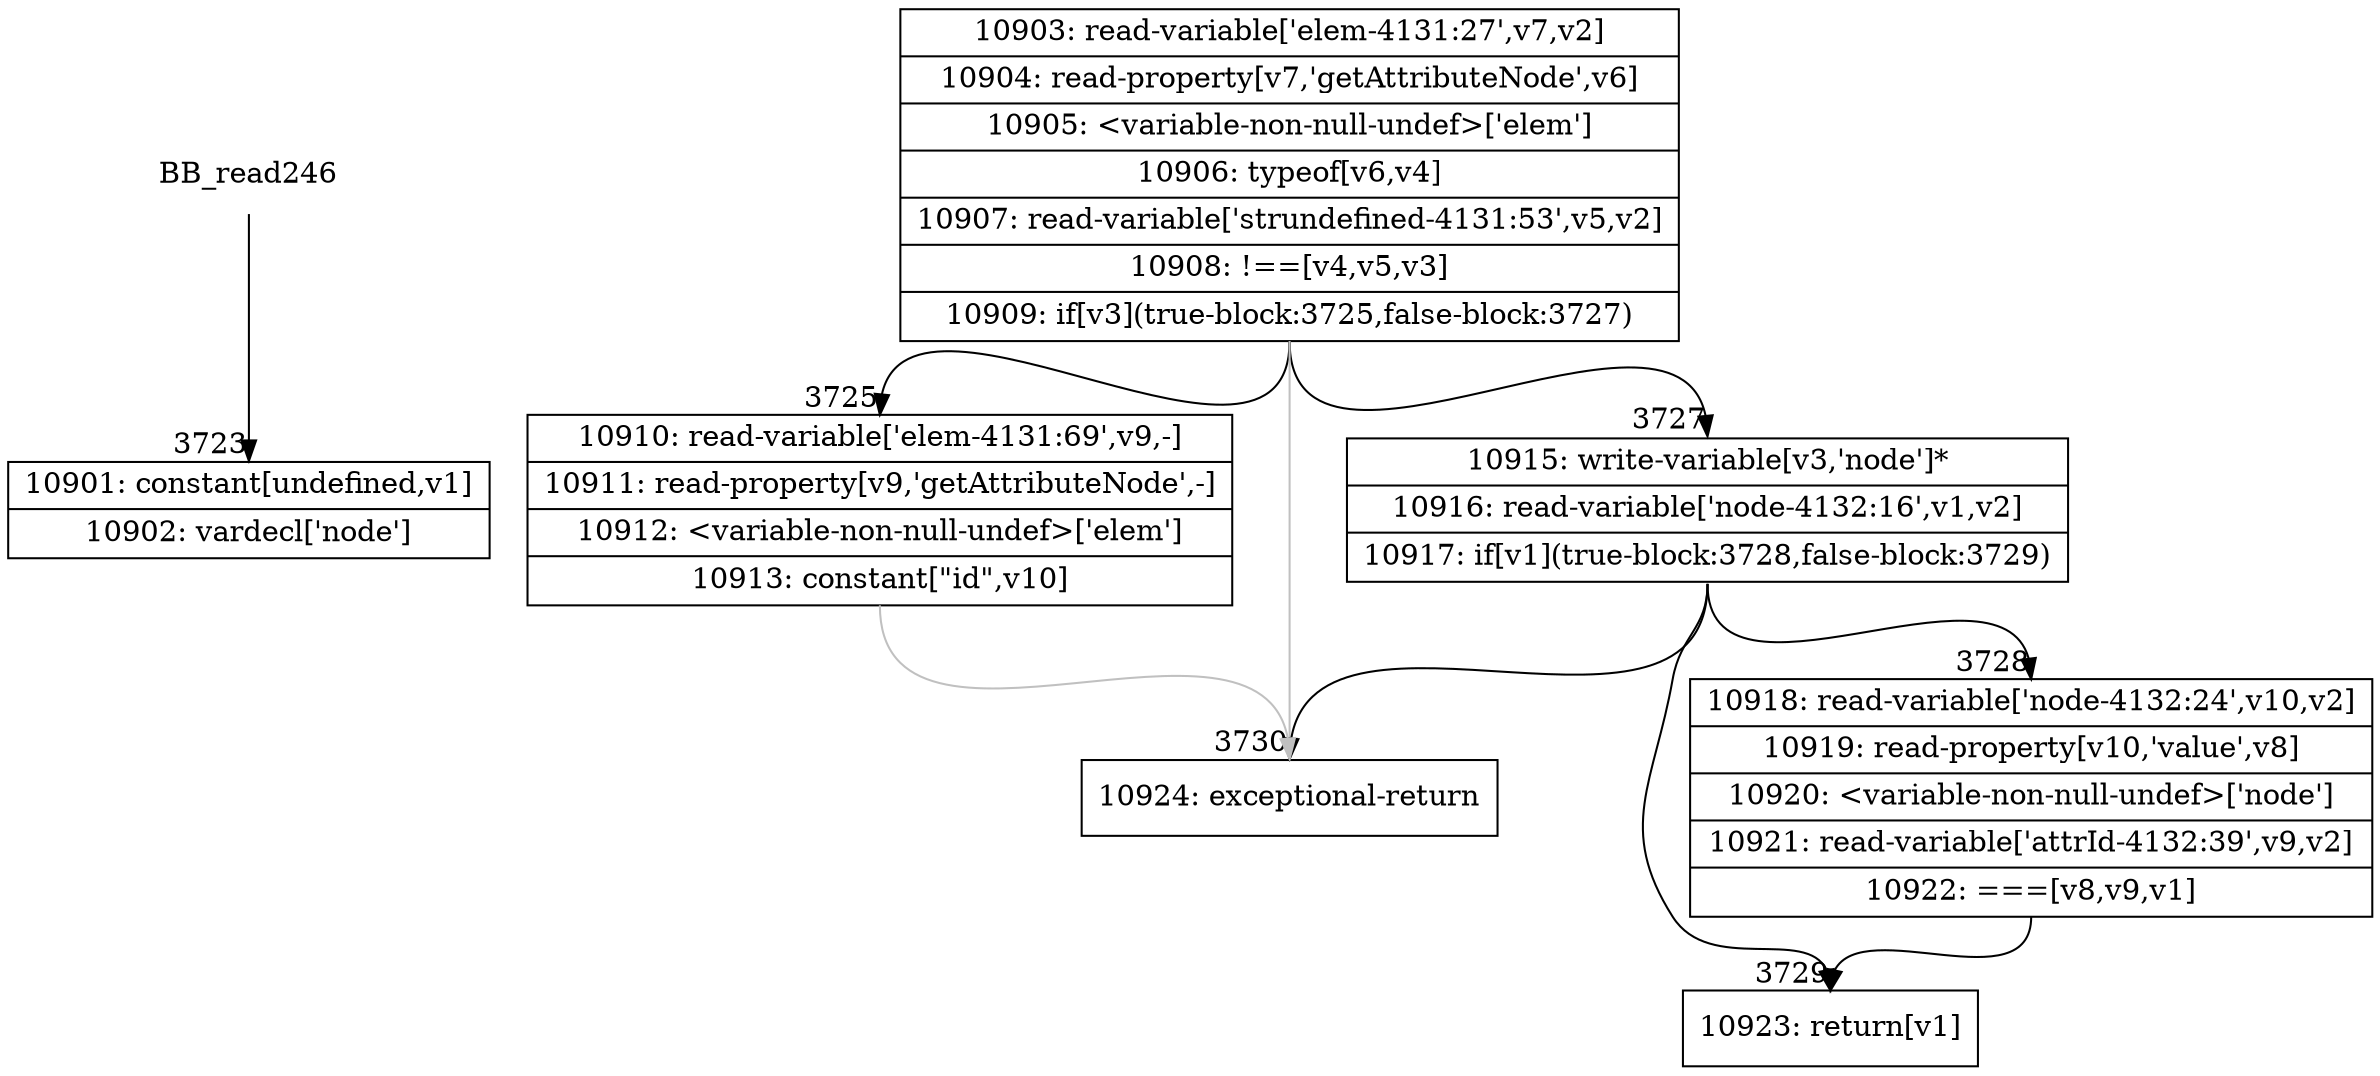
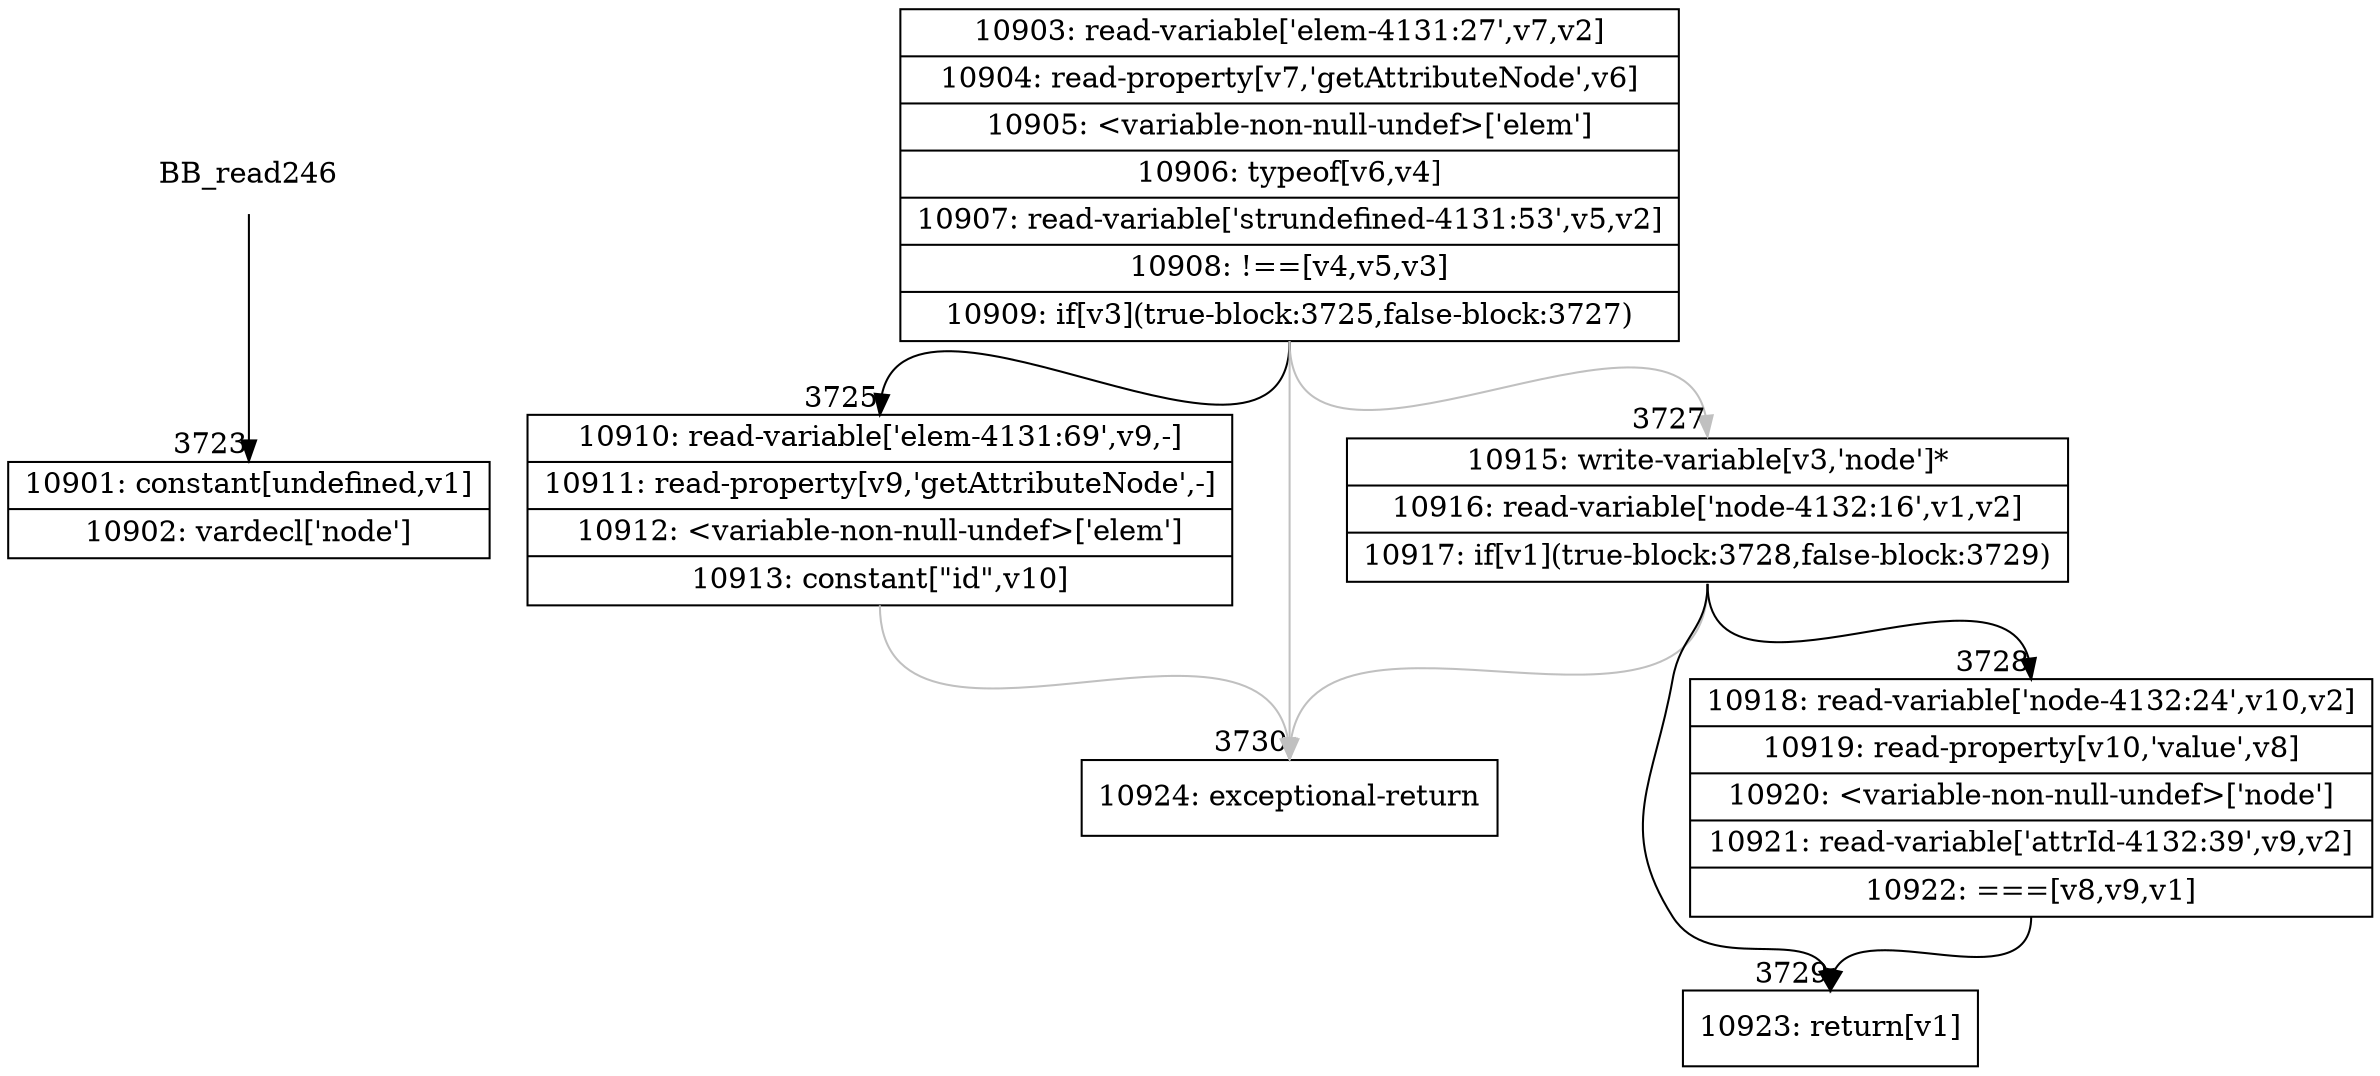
  digraph {
    rankdir=TD
    node [shape=record]
    edge [headport=n tailport=s]
    n1 [label=BB_read246 shape=none]
    n2 [label="{10901: constant[undefined,v1]|10902: vardecl['node']}"]
    n3 [label="{10903: read-variable['elem-4131:27',v7,v2]|10904: read-property[v7,'getAttributeNode',v6]|10905: \<variable-non-null-undef\>['elem']|10906: typeof[v6,v4]|10907: read-variable['strundefined-4131:53',v5,v2]|10908: !==[v4,v5,v3]|10909: if[v3](true-block:3725,false-block:3727)}"]
    n4 [label="{10915: write-variable[v3,'node']*|10916: read-variable['node-4132:16',v1,v2]|10917: if[v1](true-block:3728,false-block:3729)}"]
    n5 [label="{10910: read-variable['elem-4131:69',v9,-]|10911: read-property[v9,'getAttributeNode',-]|10912: \<variable-non-null-undef\>['elem']|10913: constant[\"id\",v10]}"]
    n6 [label="{10924: exceptional-return}"]
    n7 [label="{10923: return[v1]}"]
    n8 [label="{10918: read-variable['node-4132:24',v10,v2]|10919: read-property[v10,'value',v8]|10920: \<variable-non-null-undef\>['node']|10921: read-variable['attrId-4132:39',v9,v2]|10922: ===[v8,v9,v1]}"]
    n1 -> n2 [headlabel="    3723"]
-   n3 -> n4 [headlabel="      3727"]
+   n3 -> n4 [headlabel="      3727" color=gray]
    n3 -> n5 [headlabel="      3725"]
    n3 -> n6 [color=gray headlabel="      3730"]
-   n4 -> n6 [color=black]
+   n4 -> n6 [color=gray]
    n4 -> n7 [headlabel="      3729"]
    n4 -> n8 [headlabel="      3728"]
    n5 -> n6 [color=gray]
    n8 -> n7
  }
